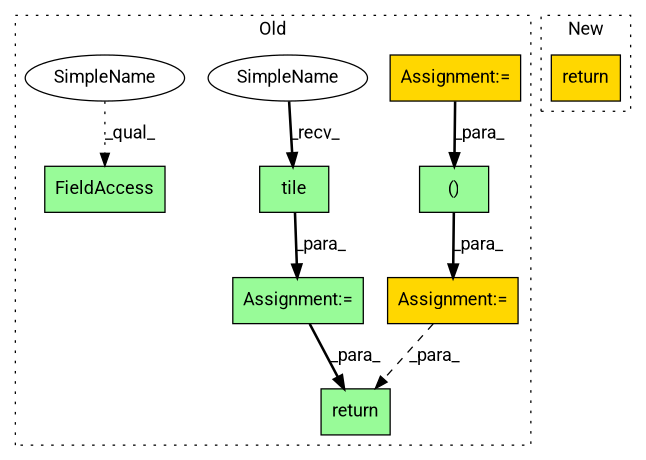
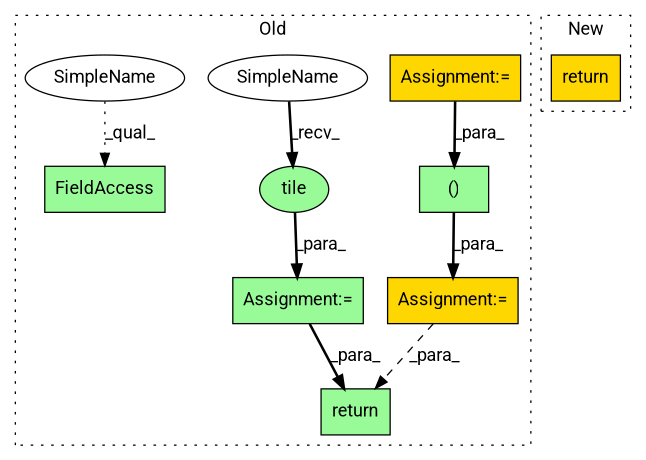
  digraph {
    fontname=Roboto
    node [a=7 l=7 s=106488 shape=box style=filled fillcolor=palegreen fontname=Roboto]
    edge [style=bold fontname=Roboto]
-   n1 [a=32 l="5,2" label=tile s="106273,106310"]
+   n1 [a=32 l="5,2" label=tile s="106273,106310" shape=ellipse]
    n2 [a=41 label=return s=106542]
    n3 [l=1 label="Assignment:=" s=106261]
    n4 [a=106 l=36 label="()" s=106206]
    n5 [l=1 label="Assignment:=" s=106130 fillcolor=gold]
    n6 [l=4 label="Assignment:=" s=105890 fillcolor=gold]
    n7 [a=22 l=13 label=FieldAccess]
    n8 [a=42 l=10 label=SimpleName s=106262 shape=ellipse fillcolor=white]
    n9 [a=42 l=10 label=SimpleName shape=ellipse fillcolor=white]
    n10 [a=41 label=return s=84712 fillcolor=gold]
    subgraph cluster_1 {
      label=Old
      style=dotted
      n1
      n2
      n3
      n4
      n5
      n6
      n7
      n8
      n9
    }
    subgraph cluster_2 {
      label=New
      style=dotted
      n10
    }
    n1 -> n3 [label=_para_]
    n3 -> n2 [label=_para_]
    n4 -> n5 [label=_para_]
    n5 -> n2 [label=_para_ style=dashed]
    n6 -> n4 [label=_para_]
    n8 -> n1 [label=_recv_]
    n9 -> n7 [label=_qual_ style=dotted]
  }
